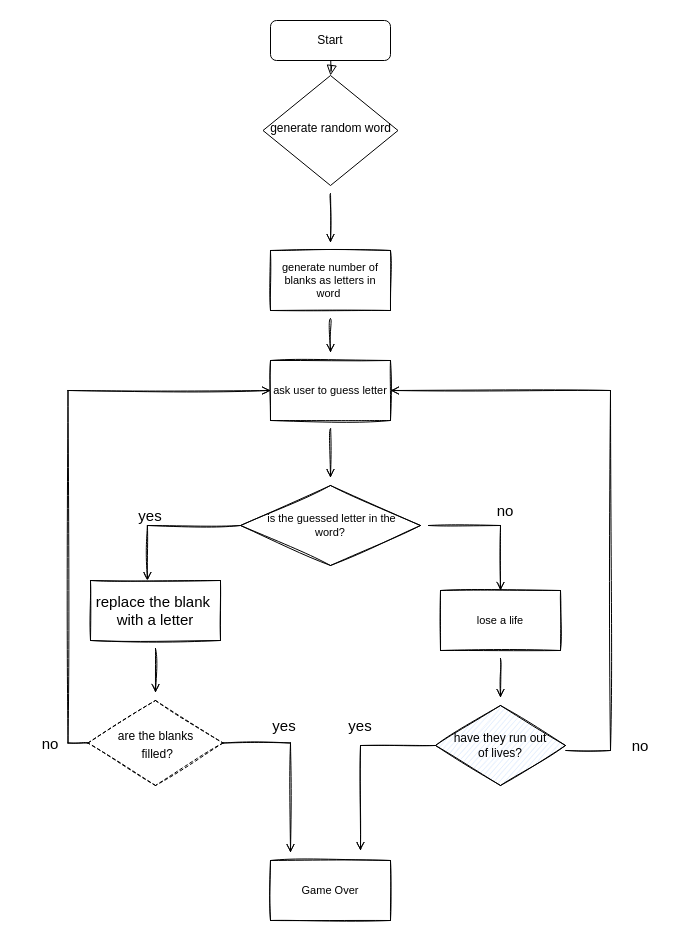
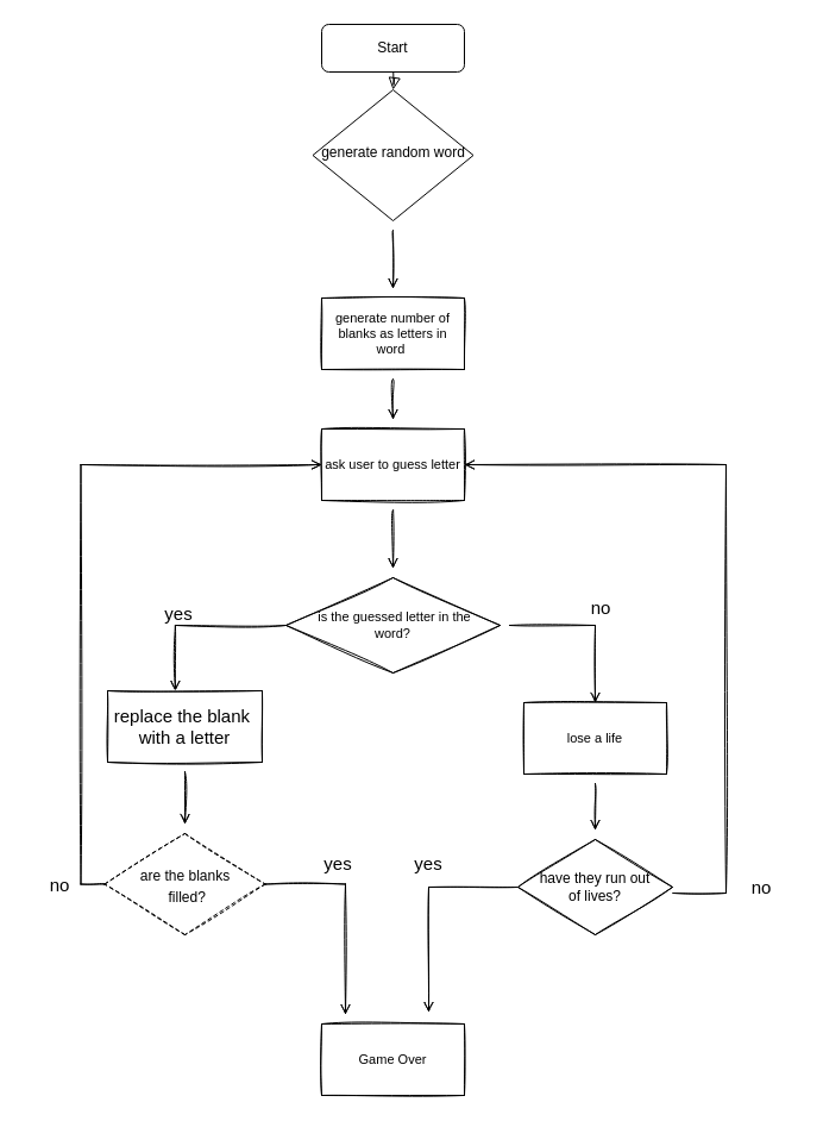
  <mxCell id="0" />
  <mxCell id="1" parent="0" />
  <mxCell id="2" value="" style="rounded=0;html=1;jettySize=auto;orthogonalLoop=1;fontSize=11;endArrow=block;endFill=0;endSize=8;strokeWidth=1;shadow=0;labelBackgroundColor=none;edgeStyle=orthogonalEdgeStyle;" parent="1" target="5" edge="1"><mxGeometry relative="1" as="geometry"><mxPoint x="330" y="50" as="sourcePoint" /></mxGeometry></mxCell>
  <mxCell id="3" value="Start" style="rounded=1;whiteSpace=wrap;html=1;fontSize=12;glass=0;strokeWidth=1;shadow=0;" parent="1" vertex="1"><mxGeometry x="270" y="20" width="120" height="40" as="geometry" /></mxCell>
  <mxCell id="4" value="" style="edgeStyle=none;curved=1;rounded=0;sketch=1;hachureGap=4;orthogonalLoop=1;jettySize=auto;html=1;fontFamily=Helvetica;fontSize=11;endArrow=open;sourcePerimeterSpacing=8;targetPerimeterSpacing=8;" edge="1" parent="1" source="5" target="7"><mxGeometry relative="1" as="geometry" /></mxCell>
  <mxCell id="5" value="generate random word" style="rhombus;whiteSpace=wrap;html=1;shadow=0;fontFamily=Helvetica;fontSize=12;align=center;strokeWidth=1;spacing=6;spacingTop=-4;" parent="1" vertex="1"><mxGeometry x="262.5" y="75" width="135" height="110" as="geometry" /></mxCell>
  <mxCell id="6" value="" style="edgeStyle=none;curved=1;rounded=0;sketch=1;hachureGap=4;orthogonalLoop=1;jettySize=auto;html=1;fontFamily=Helvetica;fontSize=11;endArrow=open;sourcePerimeterSpacing=8;targetPerimeterSpacing=8;" edge="1" parent="1" source="7" target="9"><mxGeometry relative="1" as="geometry" /></mxCell>
  <mxCell id="7" value="generate number of blanks as letters in word&amp;nbsp;" style="whiteSpace=wrap;html=1;sketch=1;hachureGap=4;pointerEvents=0;fontFamily=Helvetica;fontSize=11;" vertex="1" parent="1"><mxGeometry x="270" y="250" width="120" height="60" as="geometry" /></mxCell>
  <mxCell id="8" value="" style="edgeStyle=none;curved=1;rounded=0;sketch=1;hachureGap=4;orthogonalLoop=1;jettySize=auto;html=1;fontFamily=Helvetica;fontSize=11;endArrow=open;sourcePerimeterSpacing=8;targetPerimeterSpacing=8;" edge="1" parent="1" source="9" target="12"><mxGeometry relative="1" as="geometry" /></mxCell>
  <mxCell id="9" value="ask user to guess letter" style="whiteSpace=wrap;html=1;sketch=1;hachureGap=4;pointerEvents=0;fontFamily=Helvetica;fontSize=11;" vertex="1" parent="1"><mxGeometry x="270" y="360" width="120" height="60" as="geometry" /></mxCell>
  <mxCell id="10" value="" style="edgeStyle=orthogonalEdgeStyle;rounded=0;sketch=1;hachureGap=4;orthogonalLoop=1;jettySize=auto;html=1;fontFamily=Helvetica;fontSize=11;endArrow=open;sourcePerimeterSpacing=8;targetPerimeterSpacing=8;entryX=0.5;entryY=0;entryDx=0;entryDy=0;" edge="1" parent="1" source="12" target="14"><mxGeometry relative="1" as="geometry"><mxPoint x="510" y="500" as="targetPoint" /></mxGeometry></mxCell>
  <mxCell id="11" style="edgeStyle=orthogonalEdgeStyle;rounded=0;sketch=1;hachureGap=4;orthogonalLoop=1;jettySize=auto;html=1;exitX=0;exitY=0.5;exitDx=0;exitDy=0;fontFamily=Helvetica;fontSize=15;endArrow=open;sourcePerimeterSpacing=8;targetPerimeterSpacing=8;entryX=0.438;entryY=0;entryDx=0;entryDy=0;entryPerimeter=0;" edge="1" parent="1" source="12" target="21"><mxGeometry relative="1" as="geometry"><mxPoint x="150" y="542" as="targetPoint" /></mxGeometry></mxCell>
  <mxCell id="12" value="&amp;nbsp; is the guessed letter in the&amp;nbsp;&lt;br&gt;word?" style="rhombus;whiteSpace=wrap;html=1;sketch=1;hachureGap=4;pointerEvents=0;fontFamily=Helvetica;fontSize=11;" vertex="1" parent="1"><mxGeometry x="240" y="485" width="180" height="80" as="geometry" /></mxCell>
  <mxCell id="13" value="" style="edgeStyle=orthogonalEdgeStyle;rounded=0;sketch=1;hachureGap=4;orthogonalLoop=1;jettySize=auto;html=1;fontFamily=Helvetica;fontSize=12;endArrow=open;sourcePerimeterSpacing=8;targetPerimeterSpacing=8;" edge="1" parent="1" source="14" target="27"><mxGeometry relative="1" as="geometry" /></mxCell>
  <mxCell id="14" value="lose a life" style="whiteSpace=wrap;html=1;sketch=1;hachureGap=4;pointerEvents=0;fontFamily=Helvetica;fontSize=11;" vertex="1" parent="1"><mxGeometry x="440" y="590" width="120" height="60" as="geometry" /></mxCell>
  <mxCell id="15" value="&lt;font style=&quot;font-size: 15px&quot;&gt;no&lt;/font&gt;" style="text;strokeColor=none;fillColor=none;html=1;align=center;verticalAlign=middle;whiteSpace=wrap;rounded=0;sketch=1;hachureGap=4;pointerEvents=0;fontFamily=Helvetica;fontSize=11;" vertex="1" parent="1"><mxGeometry x="480" y="490" width="50" height="40" as="geometry" /></mxCell>
  <mxCell id="16" style="edgeStyle=orthogonalEdgeStyle;rounded=0;sketch=1;hachureGap=4;orthogonalLoop=1;jettySize=auto;html=1;entryX=1;entryY=0.5;entryDx=0;entryDy=0;fontFamily=Helvetica;fontSize=11;endArrow=open;sourcePerimeterSpacing=8;targetPerimeterSpacing=8;" edge="1" parent="1" source="27" target="9"><mxGeometry relative="1" as="geometry"><mxPoint x="560" y="730" as="sourcePoint" /><Array as="points"><mxPoint x="610" y="750" /><mxPoint x="610" y="390" /></Array></mxGeometry></mxCell>
  <mxCell id="17" value="&lt;span style=&quot;font-size: 15px&quot;&gt;no&lt;/span&gt;" style="text;strokeColor=none;fillColor=none;html=1;align=center;verticalAlign=middle;whiteSpace=wrap;rounded=0;sketch=1;hachureGap=4;pointerEvents=0;fontFamily=Helvetica;fontSize=11;" vertex="1" parent="1"><mxGeometry x="610" y="730" width="60" height="30" as="geometry" /></mxCell>
  <mxCell id="18" value="Game Over" style="whiteSpace=wrap;html=1;sketch=1;hachureGap=4;pointerEvents=0;fontFamily=Helvetica;fontSize=11;" vertex="1" parent="1"><mxGeometry x="270" y="860" width="120" height="60" as="geometry" /></mxCell>
  <mxCell id="19" value="yes" style="text;strokeColor=none;fillColor=none;html=1;align=center;verticalAlign=middle;whiteSpace=wrap;rounded=0;sketch=1;hachureGap=4;pointerEvents=0;fontFamily=Helvetica;fontSize=15;" vertex="1" parent="1"><mxGeometry x="330" y="710" width="60" height="30" as="geometry" /></mxCell>
  <mxCell id="20" value="" style="edgeStyle=orthogonalEdgeStyle;rounded=0;sketch=1;hachureGap=4;orthogonalLoop=1;jettySize=auto;html=1;fontFamily=Helvetica;fontSize=15;endArrow=open;sourcePerimeterSpacing=8;targetPerimeterSpacing=8;" edge="1" parent="1" source="21" target="25"><mxGeometry relative="1" as="geometry" /></mxCell>
  <mxCell id="21" value="replace the blank&amp;nbsp;&lt;br&gt;with a letter" style="rounded=0;whiteSpace=wrap;html=1;sketch=1;hachureGap=4;pointerEvents=0;fontFamily=Helvetica;fontSize=15;" vertex="1" parent="1"><mxGeometry x="90" y="580" width="130" height="60" as="geometry" /></mxCell>
  <mxCell id="22" value="yes" style="text;strokeColor=none;fillColor=none;html=1;align=center;verticalAlign=middle;whiteSpace=wrap;rounded=0;sketch=1;hachureGap=4;pointerEvents=0;fontFamily=Helvetica;fontSize=15;" vertex="1" parent="1"><mxGeometry x="120" y="500" width="60" height="30" as="geometry" /></mxCell>
  <mxCell id="23" style="edgeStyle=orthogonalEdgeStyle;rounded=0;sketch=1;hachureGap=4;orthogonalLoop=1;jettySize=auto;html=1;exitX=1;exitY=0.5;exitDx=0;exitDy=0;fontFamily=Helvetica;fontSize=12;endArrow=open;sourcePerimeterSpacing=8;targetPerimeterSpacing=8;" edge="1" parent="1" source="25" target="18"><mxGeometry relative="1" as="geometry"><mxPoint x="300" y="860" as="targetPoint" /><Array as="points"><mxPoint x="290" y="743" /></Array></mxGeometry></mxCell>
  <mxCell id="24" style="edgeStyle=orthogonalEdgeStyle;rounded=0;sketch=1;hachureGap=4;orthogonalLoop=1;jettySize=auto;html=1;exitX=0;exitY=0.5;exitDx=0;exitDy=0;entryX=0;entryY=0.5;entryDx=0;entryDy=0;fontFamily=Helvetica;fontSize=12;endArrow=open;sourcePerimeterSpacing=8;targetPerimeterSpacing=8;" edge="1" parent="1" source="25" target="9"><mxGeometry relative="1" as="geometry" /></mxCell>
  <mxCell id="25" value="&lt;font style=&quot;font-size: 12px&quot;&gt;are the blanks&lt;br&gt;&amp;nbsp;filled?&lt;/font&gt;" style="rhombus;whiteSpace=wrap;html=1;sketch=1;hachureGap=4;pointerEvents=0;fontFamily=Helvetica;fontSize=15;dashed=1;" vertex="1" parent="1"><mxGeometry x="87.5" y="700" width="135" height="85" as="geometry" /></mxCell>
  <mxCell id="26" style="edgeStyle=orthogonalEdgeStyle;rounded=0;sketch=1;hachureGap=4;orthogonalLoop=1;jettySize=auto;html=1;exitX=0;exitY=0.5;exitDx=0;exitDy=0;fontFamily=Helvetica;fontSize=12;endArrow=open;sourcePerimeterSpacing=8;targetPerimeterSpacing=8;" edge="1" parent="1" source="27"><mxGeometry relative="1" as="geometry"><mxPoint x="360" y="850" as="targetPoint" /><Array as="points"><mxPoint x="360" y="745" /></Array></mxGeometry></mxCell>
- <mxCell id="27" value="have they run out&lt;br&gt;of lives?" style="rhombus;whiteSpace=wrap;html=1;sketch=1;hachureGap=4;pointerEvents=0;fontFamily=Helvetica;fontSize=12;fillColor=#dae8fc;" vertex="1" parent="1"><mxGeometry x="435" y="705" width="130" height="80" as="geometry" /></mxCell>
+ <mxCell id="27" value="have they run out&lt;br&gt;of lives?" style="rhombus;whiteSpace=wrap;html=1;sketch=1;hachureGap=4;pointerEvents=0;fontFamily=Helvetica;fontSize=12;" vertex="1" parent="1"><mxGeometry x="435" y="705" width="130" height="80" as="geometry" /></mxCell>
  <mxCell id="28" value="yes" style="text;strokeColor=none;fillColor=none;html=1;align=center;verticalAlign=middle;whiteSpace=wrap;rounded=0;sketch=1;hachureGap=4;pointerEvents=0;fontFamily=Helvetica;fontSize=15;" vertex="1" parent="1"><mxGeometry x="254" y="710" width="60" height="30" as="geometry" /></mxCell>
  <mxCell id="29" value="no" style="text;strokeColor=none;fillColor=none;html=1;align=center;verticalAlign=middle;whiteSpace=wrap;rounded=0;sketch=1;hachureGap=4;pointerEvents=0;fontFamily=Helvetica;fontSize=15;" vertex="1" parent="1"><mxGeometry x="20" y="727.5" width="60" height="30" as="geometry" /></mxCell>
